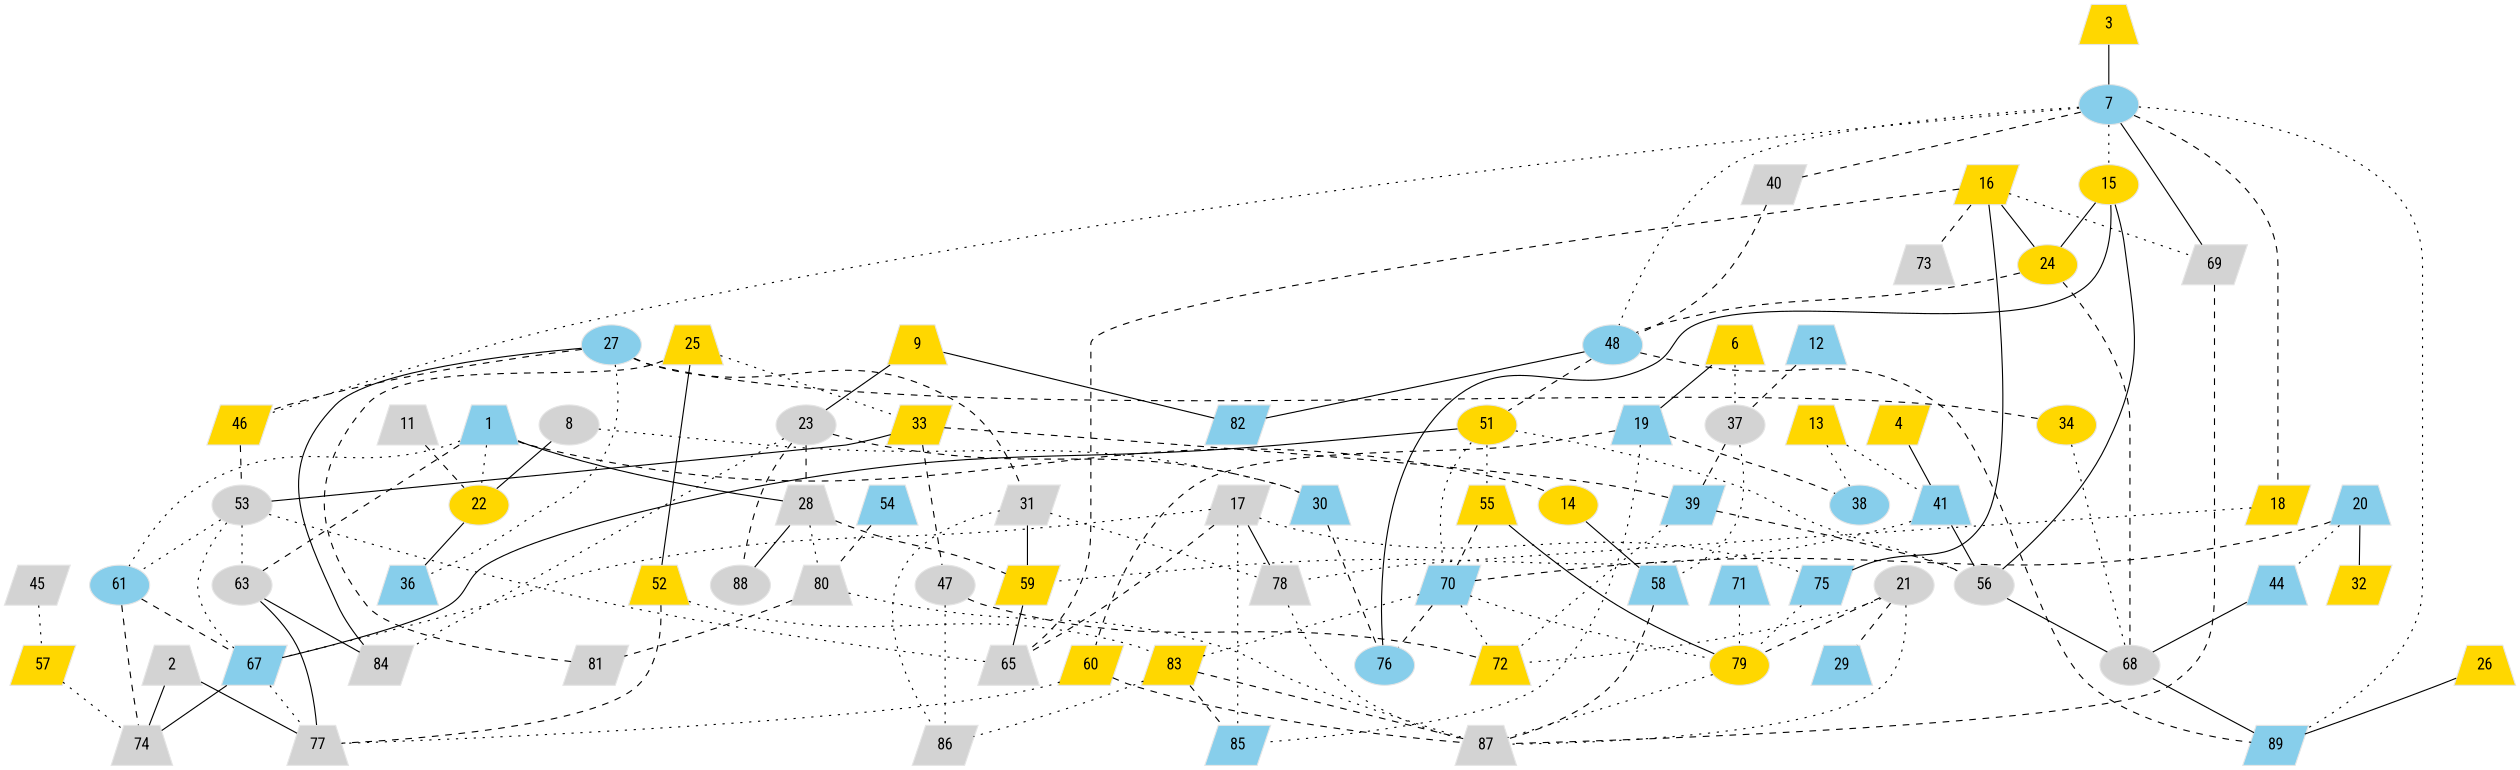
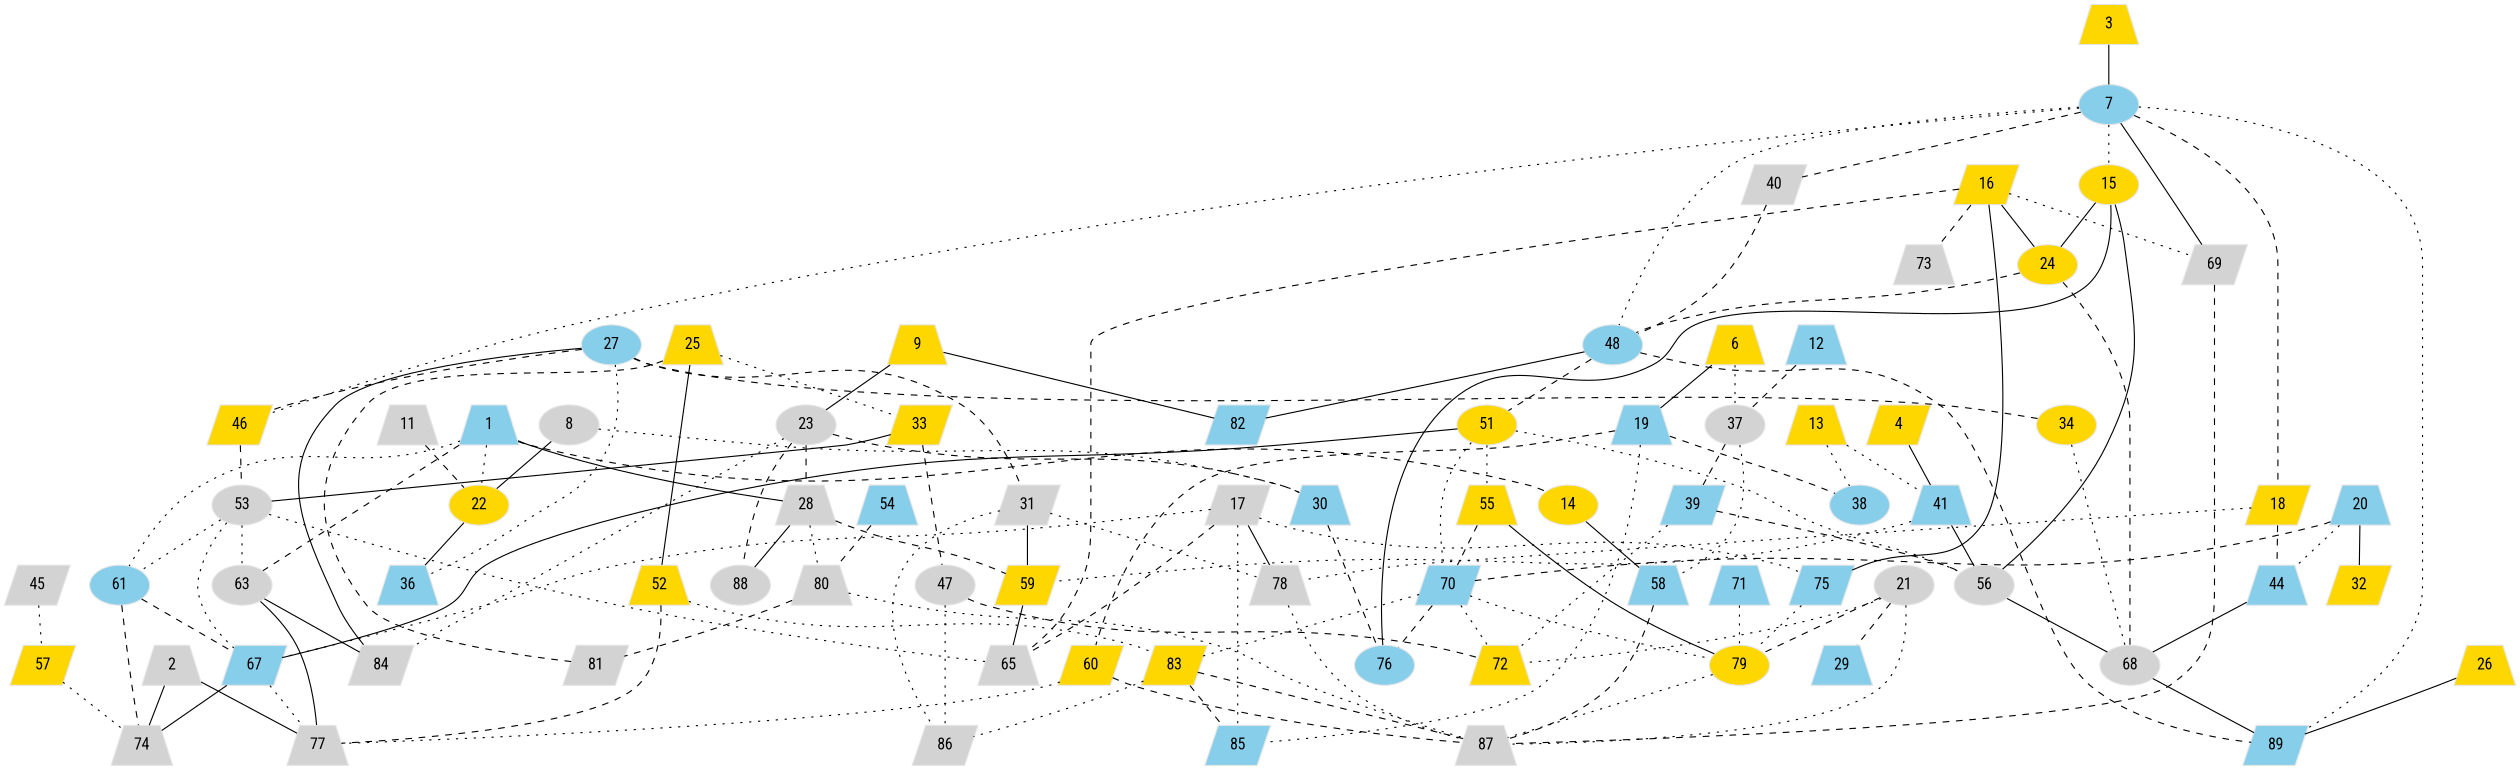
  graph {
    fontname="Roboto Condensed"
    node [color=gray90 fillcolor=lightgrey fontname="Roboto Condensed" shape=trapezium style=filled]
    edge [fontname="Roboto Condensed" style=dotted weight=1.0]
    1 [fillcolor=skyblue]
    14 [fillcolor=gold shape=ellipse]
    22 [fillcolor=gold shape=ellipse]
    28
    61 [fillcolor=skyblue shape=ellipse]
    63 [shape=ellipse]
    58 [fillcolor=skyblue]
    36 [fillcolor=skyblue]
    88 [shape=ellipse]
    59 [fillcolor=gold shape=parallelogram]
    80
    74
    67 [fillcolor=skyblue shape=parallelogram]
    77
    84 [shape=parallelogram]
    2
    3 [fillcolor=gold]
    7 [fillcolor=skyblue shape=ellipse]
    15 [fillcolor=gold shape=ellipse]
    18 [fillcolor=gold shape=parallelogram]
    40 [shape=parallelogram]
    46 [fillcolor=gold shape=parallelogram]
    48 [fillcolor=skyblue shape=ellipse]
    69 [shape=parallelogram]
    89 [fillcolor=skyblue shape=parallelogram]
    4 [fillcolor=gold shape=parallelogram]
    41 [fillcolor=skyblue]
    56 [shape=ellipse]
    6 [fillcolor=gold]
    19 [fillcolor=skyblue]
    37 [shape=ellipse]
    38 [fillcolor=skyblue shape=ellipse]
    85 [fillcolor=skyblue shape=parallelogram]
    60 [fillcolor=gold shape=parallelogram]
    39 [fillcolor=skyblue shape=parallelogram]
    24 [fillcolor=gold shape=ellipse]
    76 [fillcolor=skyblue shape=ellipse]
    78
    44 [fillcolor=skyblue]
    53 [shape=ellipse]
    82 [fillcolor=skyblue shape=parallelogram]
    51 [fillcolor=gold shape=ellipse]
    87
    8 [shape=ellipse]
    30 [fillcolor=skyblue]
    9 [fillcolor=gold]
    23 [shape=ellipse]
    11
    12 [fillcolor=skyblue]
    13 [fillcolor=gold]
    68 [shape=ellipse]
    16 [fillcolor=gold shape=parallelogram]
    65
    73
    75 [fillcolor=skyblue shape=parallelogram]
    79 [fillcolor=gold shape=ellipse]
    17 [shape=parallelogram]
    20 [fillcolor=skyblue]
    32 [fillcolor=gold shape=parallelogram]
    70 [fillcolor=skyblue shape=parallelogram]
    72 [fillcolor=gold]
    83 [fillcolor=gold shape=parallelogram]
    21 [shape=ellipse]
    29 [fillcolor=skyblue]
    25 [fillcolor=gold]
    33 [fillcolor=gold shape=parallelogram]
    52 [fillcolor=gold]
    81 [shape=parallelogram]
    47 [shape=ellipse]
    26 [fillcolor=gold]
    27 [fillcolor=skyblue shape=ellipse]
    31 [shape=parallelogram]
    34 [fillcolor=gold shape=ellipse]
    86 [shape=parallelogram]
    45 [shape=parallelogram]
    57 [fillcolor=gold shape=parallelogram]
    55 [fillcolor=gold]
    54 [fillcolor=skyblue]
    71 [fillcolor=skyblue]
    1 -- 14 [style=dashed]
    1 -- 22
    1 -- 28 [style=solid]
    1 -- 61
    1 -- 63 [style=dashed]
    14 -- 58 [style=solid]
    22 -- 36 [style=solid]
    28 -- 88 [style=solid]
    28 -- 59 [style=dashed]
    28 -- 80
    61 -- 74 [style=dashed]
    61 -- 67 [style=dashed]
    63 -- 77 [style=solid]
    63 -- 84 [style=solid]
    58 -- 87 [style=dashed]
    59 -- 65 [style=solid]
    80 -- 87
    80 -- 81 [style=dashed weight=2.0]
    67 -- 74 [style=solid]
    67 -- 77
    2 -- 74 [style=solid]
    2 -- 77 [style=solid]
    3 -- 7 [style=solid]
    7 -- 15
    7 -- 18 [style=dashed]
    7 -- 40 [style=dashed]
    7 -- 46
    7 -- 48
    7 -- 69 [style=solid]
    7 -- 89
    15 -- 56 [style=solid]
    15 -- 24 [style=solid]
    15 -- 76 [style=solid]
    18 -- 78
+   18 -- 44 [style=dashed]
    40 -- 48 [style=dashed]
    46 -- 53 [style=dashed]
    48 -- 89 [style=dashed]
    48 -- 82 [style=solid]
    48 -- 51 [style=dashed]
    69 -- 87 [style=dashed]
    4 -- 41 [style=solid]
    41 -- 59
    41 -- 56 [style=solid]
    56 -- 68 [style=solid]
    6 -- 19 [style=solid]
    6 -- 37
    19 -- 38 [style=dashed]
    19 -- 85
    19 -- 60 [style=dashed]
    37 -- 58
    37 -- 39 [style=dashed]
    60 -- 77
    60 -- 87 [style=dashed]
    39 -- 56 [style=dashed]
    39 -- 72
    24 -- 48 [style=dashed]
    24 -- 68 [style=dashed]
    78 -- 87
    44 -- 68 [style=solid]
    53 -- 61
    53 -- 63 [weight=2.0]
    53 -- 67
    53 -- 65
    51 -- 67 [style=solid]
    51 -- 56
    51 -- 70
    51 -- 55
    8 -- 22 [style=solid]
    8 -- 30
    30 -- 76 [style=dashed]
    9 -- 82 [style=solid]
    9 -- 23 [style=solid]
    23 -- 28 [style=dashed]
    23 -- 88 [style=dashed]
    23 -- 84
    23 -- 30 [style=dashed]
    11 -- 22 [style=dashed]
    12 -- 37 [style=dashed]
    13 -- 41
    13 -- 38
    68 -- 89 [style=solid]
    16 -- 69
    16 -- 24 [style=solid]
    16 -- 65 [style=dashed]
    16 -- 73 [style=dashed]
    16 -- 75 [style=solid]
    75 -- 79
    79 -- 87
    17 -- 67
    17 -- 85
    17 -- 78 [style=solid]
    17 -- 65 [style=dashed]
    17 -- 75
    20 -- 44
    20 -- 32 [style=solid]
    20 -- 70 [style=dashed]
    70 -- 76 [style=dashed]
    70 -- 79
    70 -- 72
    70 -- 83
    83 -- 85 [style=dashed]
    83 -- 87 [style=dashed]
    83 -- 86
    21 -- 87
    21 -- 79 [style=dashed]
    21 -- 72
    21 -- 29 [style=dashed]
    25 -- 33
    25 -- 52 [style=solid]
    25 -- 81 [style=dashed]
-   33 -- 39 [style=dashed]
    33 -- 53 [style=solid]
    33 -- 47 [style=dashed]
    52 -- 77 [style=dashed]
    52 -- 83
    47 -- 72 [style=dashed]
    47 -- 86
    26 -- 89 [style=solid]
    27 -- 36
    27 -- 84 [style=solid]
    27 -- 46 [style=dashed]
    27 -- 31 [style=dashed]
    27 -- 34 [style=dashed]
    31 -- 59 [style=solid weight=2.0]
    31 -- 78
    31 -- 86
    34 -- 68
    45 -- 57
    57 -- 74
    55 -- 79 [style=solid]
    55 -- 70 [style=dashed]
    54 -- 80 [style=dashed]
    71 -- 79 [weight=2.0]
  }
